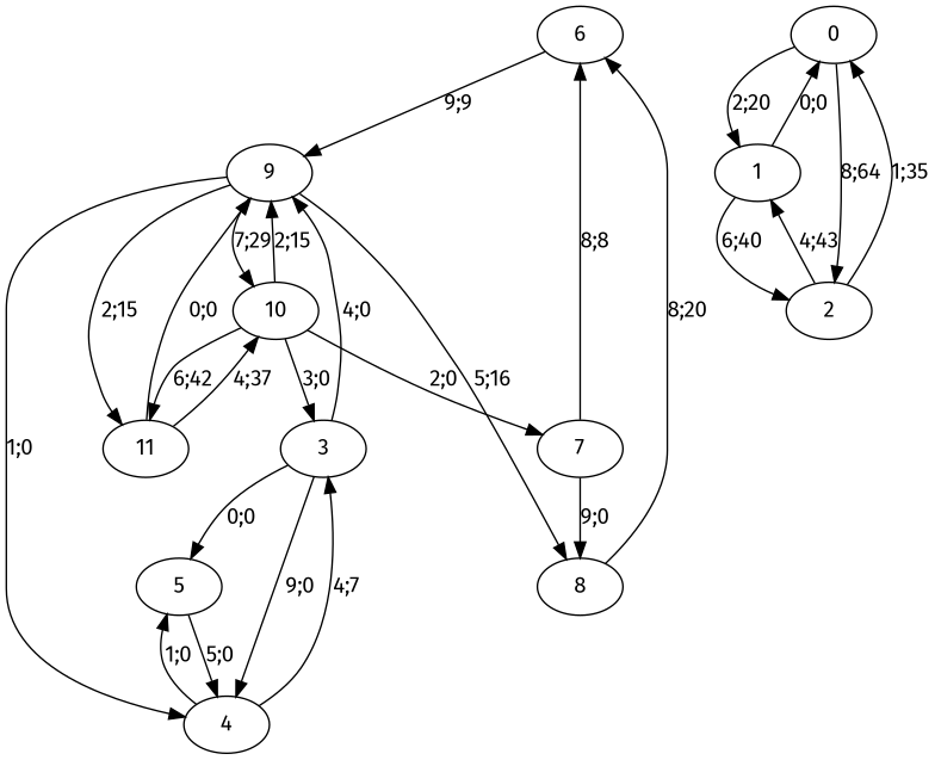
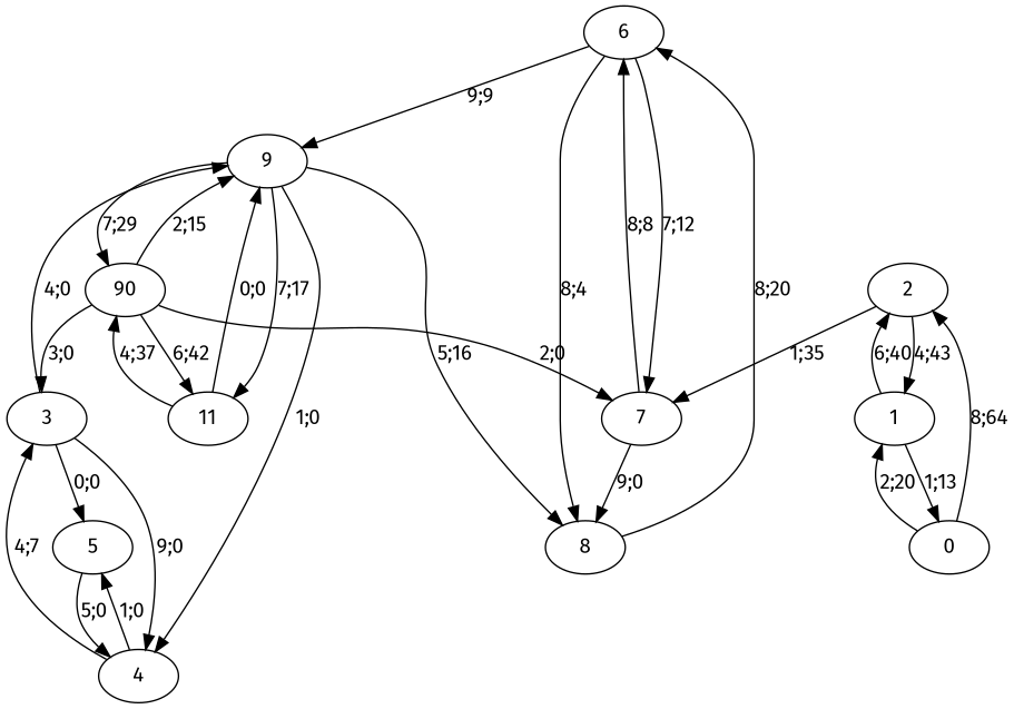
  digraph {
    fontname="Fira Sans"
    node [fontname="Fira Sans"]
    edge [color=black fontname="Fira Sans"]
    6
    9
    7
    8
-   10
+   10 [label=90]
    11
    4
    3
    0
    1
    2
    5
    6 -> 9 [label="9;9"]
+   6 -> 7 [label="7;12"]
+   6 -> 8 [label="8;4"]
    9 -> 8 [label="5;16"]
    9 -> 10 [label="7;29"]
-   9 -> 11 [label="2;15"]
+   9 -> 11 [label="7;17"]
    9 -> 4 [label="1;0"]
    7 -> 6 [label="8;8"]
    7 -> 8 [label="9;0"]
    8 -> 6 [label="8;20"]
    10 -> 9 [label="2;15"]
    10 -> 7 [label="2;0"]
    10 -> 11 [label="6;42"]
    10 -> 3 [label="3;0"]
    11 -> 9 [label="0;0"]
    11 -> 10 [label="4;37"]
    4 -> 3 [label="4;7"]
    4 -> 5 [label="1;0"]
    3 -> 9 [label="4;0"]
    3 -> 4 [label="9;0"]
    3 -> 5 [label="0;0"]
    0 -> 1 [label="2;20"]
    0 -> 2 [label="8;64"]
-   1 -> 0 [label="0;0"]
+   1 -> 0 [label="1;13"]
    1 -> 2 [label="6;40"]
-   2 -> 0 [label="1;35"]
+   2 -> 7 [label="1;35"]
    2 -> 1 [label="4;43"]
    5 -> 4 [label="5;0"]
  }
